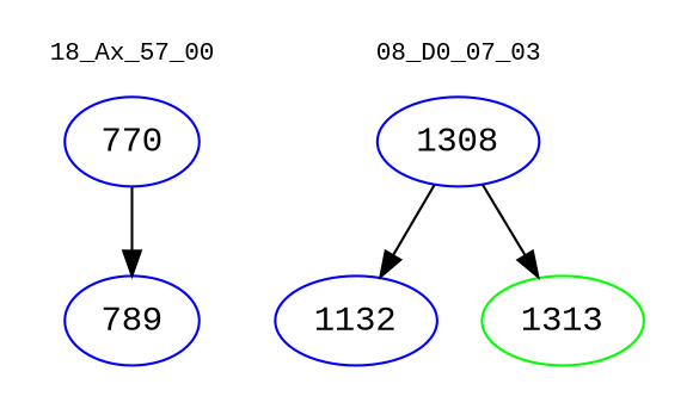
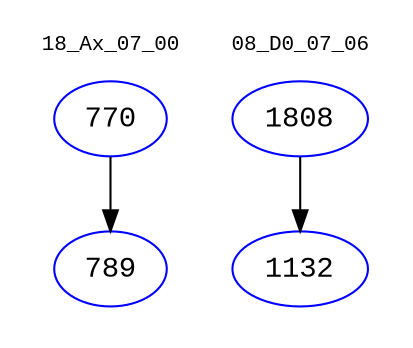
  digraph {
    fontname="Liberation Mono"
    node [color=blue fontname="Liberation Mono"]
    edge [color=black fontname="Liberation Mono"]
    n1 [label=770]
    n2 [label=789]
-   n3 [label=1308]
+   n3 [label=1808]
    n4 [label=1132]
-   n5 [color=green label=1313]
    subgraph cluster_1 {
      color=white
      fontsize=10
-     label="18_Ax_57_00"
+     label="18_Ax_07_00"
      n1
      n2
    }
    subgraph cluster_2 {
      color=white
      fontsize=10
-     label="08_D0_07_03"
+     label="08_D0_07_06"
      n3
      n4
-     n5
    }
    n1 -> n2
    n3 -> n4
-   n3 -> n5
  }
